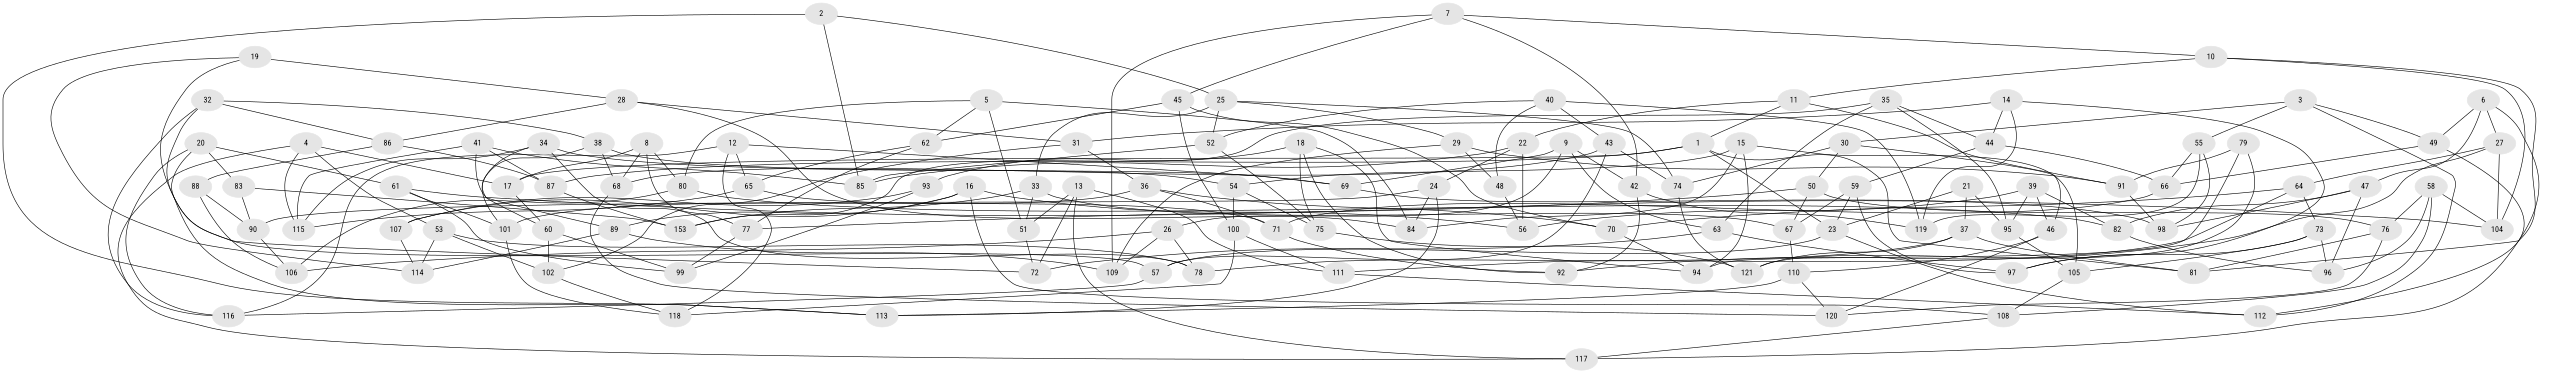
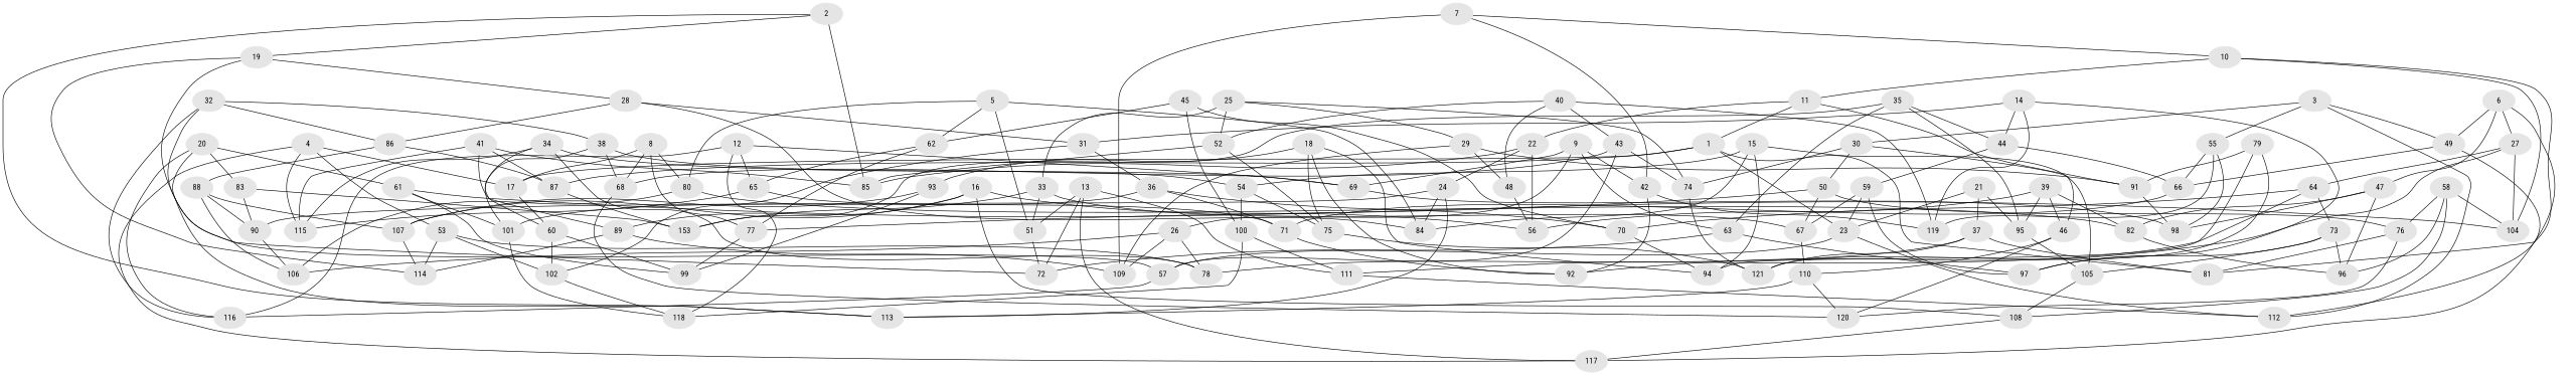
  graph {
    fontname="Roboto Condensed"
    node [color=gray90 fontname="Roboto Condensed" style=filled]
    edge [fontname="Roboto Condensed"]
    1
    17
    23
    81
    87
    60
    112
    57
    n9 [label=153]
    2
    19
    85
    113
    28
    114
    79
    91
    94
    121
    3
    30
    49
    55
    74
    46
    50
    117
    66
    119
    98
    4
    53
    115
    78
    102
    5
    51
    62
    80
    84
    72
    77
    65
    106
    82
    6
    27
    47
    104
    92
    64
    96
    7
    10
    42
    45
    109
    11
    70
    100
    8
    68
    120
    99
    9
    26
    63
    69
    97
    22
    21
    37
    95
    56
    24
    12
    116
    118
    71
    13
    111
    14
    31
    44
    36
    59
    15
    54
    105
    75
    108
    16
    89
    107
    18
    93
    86
    20
    61
    83
    101
    90
    25
    29
    33
    52
    48
    67
    73
    88
    110
    76
    32
    38
    34
    35
    39
    40
    43
    41
    58
    1 -- 17
    1 -- 23
    1 -- 81
    1 -- 87
    17 -- 60
    23 -- 112
    23 -- 57
    87 -- n9
    60 -- 102
    60 -- 99
    57 -- 116
-   2 -- 25
+   2 -- 19
    2 -- 85
    2 -- 113
    19 -- 57
    19 -- 28
    19 -- 114
    28 -- 84
    28 -- 31
    28 -- 86
    79 -- 91
    79 -- 94
    79 -- 121
    91 -- 98
    3 -- 112
    3 -- 30
    3 -- 49
    3 -- 55
    30 -- 74
    30 -- 46
    30 -- 50
    49 -- 117
    49 -- 66
    55 -- 66
    55 -- 119
    55 -- 98
    74 -- 121
    46 -- 120
    46 -- 110
    50 -- 77
    50 -- 67
    50 -- 76
    66 -- 71
    4 -- 17
    4 -- 117
    4 -- 53
    4 -- 115
    53 -- 114
    53 -- 78
    53 -- 102
    102 -- 118
    5 -- 51
    5 -- 62
    5 -- 80
    5 -- 84
    51 -- 72
    62 -- 77
    62 -- 65
    80 -- 106
    80 -- 82
    77 -- 99
    65 -- 115
    65 -- 71
    82 -- 96
    6 -- 112
    6 -- 49
    6 -- 27
    6 -- 47
    27 -- 104
    27 -- 92
    27 -- 64
    47 -- 98
    47 -- 82
    47 -- 96
    64 -- 70
    64 -- 111
    64 -- 73
    7 -- 10
    7 -- 42
-   7 -- 45
    7 -- 109
    10 -- 81
    10 -- 104
    10 -- 11
    42 -- 119
    42 -- 92
    45 -- 62
    45 -- 70
    45 -- 100
    11 -- 1
    11 -- 91
    11 -- 22
    70 -- 94
    100 -- 118
    100 -- 111
    8 -- 17
    8 -- 80
    8 -- 77
    8 -- 68
    68 -- 120
    9 -- 42
    9 -- 26
    9 -- 63
    9 -- 69
    26 -- 78
    26 -- 106
    26 -- 109
    63 -- 72
    63 -- 97
    69 -- 98
    22 -- 85
    22 -- 56
    22 -- 24
    21 -- 23
    21 -- 37
    21 -- 95
    37 -- 81
    37 -- 121
    37 -- 78
    95 -- 105
    24 -- 113
    24 -- 84
    24 -- 90
    12 -- 65
    12 -- 69
    12 -- 116
    12 -- 118
    71 -- 92
    13 -- 117
    13 -- 51
    13 -- 72
    13 -- 111
    111 -- 112
    14 -- 119
    14 -- 97
    14 -- 31
    14 -- 44
    31 -- 102
    31 -- 36
    44 -- 66
    44 -- 59
    36 -- 70
    36 -- 71
    36 -- 101
    59 -- 23
    59 -- 97
    59 -- 67
    15 -- 94
    15 -- 84
    15 -- 54
    15 -- 105
    54 -- 100
    54 -- 75
    105 -- 108
    75 -- 121
    108 -- 117
    16 -- 56
    16 -- 108
    16 -- 89
    16 -- 107
    89 -- 114
    89 -- 109
    107 -- 114
    18 -- 94
    18 -- 92
    18 -- 75
    18 -- 93
    93 -- 99
    93 -- 107
    86 -- 87
    86 -- 88
    20 -- 113
    20 -- 116
    20 -- 61
    20 -- 83
    61 -- 104
    61 -- 99
    61 -- 101
    83 -- n9
    83 -- 90
    101 -- 118
    90 -- 106
    25 -- 74
    25 -- 29
    25 -- 33
    25 -- 52
    29 -- 91
    29 -- 109
    29 -- 48
    33 -- n9
    33 -- 51
    33 -- 67
    52 -- 85
    52 -- 75
    48 -- 56
    67 -- 110
    73 -- 96
    73 -- 97
    73 -- 105
    88 -- 106
+   88 -- 107
    88 -- 90
    110 -- 113
    110 -- 120
    76 -- 81
    76 -- 120
    32 -- 72
    32 -- 116
    32 -- 86
    32 -- 38
    38 -- 68
    38 -- 54
    38 -- 101
    34 -- 60
    34 -- 115
    34 -- 78
    34 -- 69
    35 -- n9
    35 -- 63
    35 -- 95
    35 -- 44
    39 -- 46
    39 -- 82
    39 -- 95
    39 -- 56
    40 -- 119
    40 -- 52
    40 -- 48
    40 -- 43
    43 -- 57
    43 -- 74
    43 -- 68
    41 -- 87
    41 -- 85
    41 -- 115
    41 -- 89
    58 -- 104
    58 -- 96
    58 -- 108
    58 -- 76
  }
